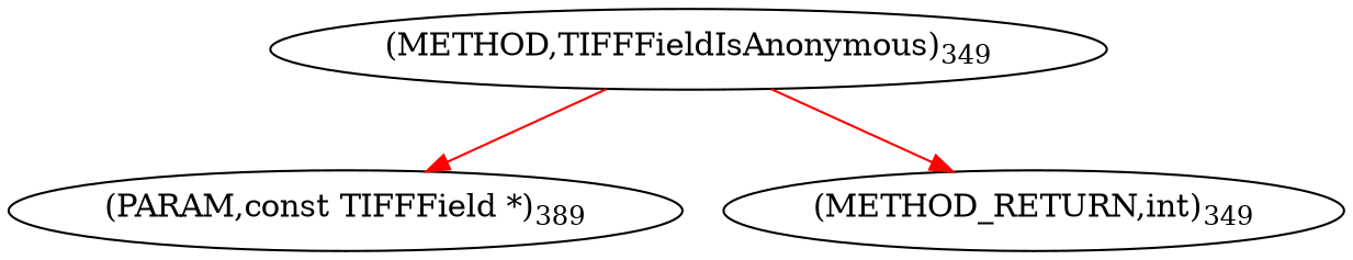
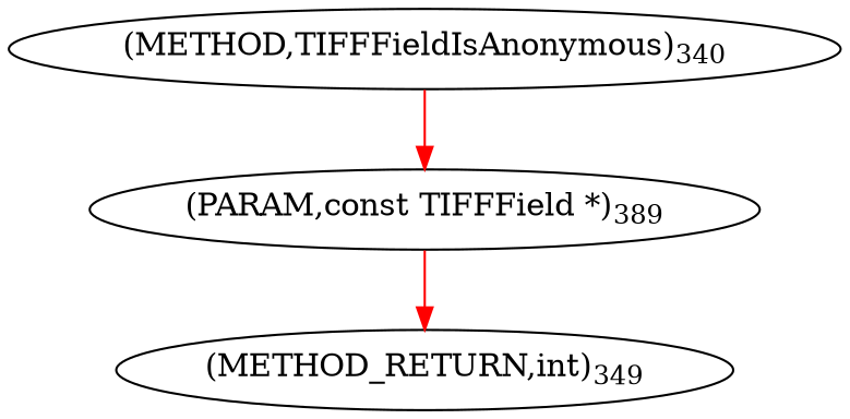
  digraph {
    edge [color=red]
-   n1 [label=<(METHOD,TIFFFieldIsAnonymous)<SUB>349</SUB>>]
+   n1 [label=<(METHOD,TIFFFieldIsAnonymous)<SUB>340</SUB>>]
    n2 [label=<(PARAM,const TIFFField *)<SUB>389</SUB>>]
    n3 [label=<(METHOD_RETURN,int)<SUB>349</SUB>>]
    n1 -> n2
-   n1 -> n3
+   n2 -> n3
  }
